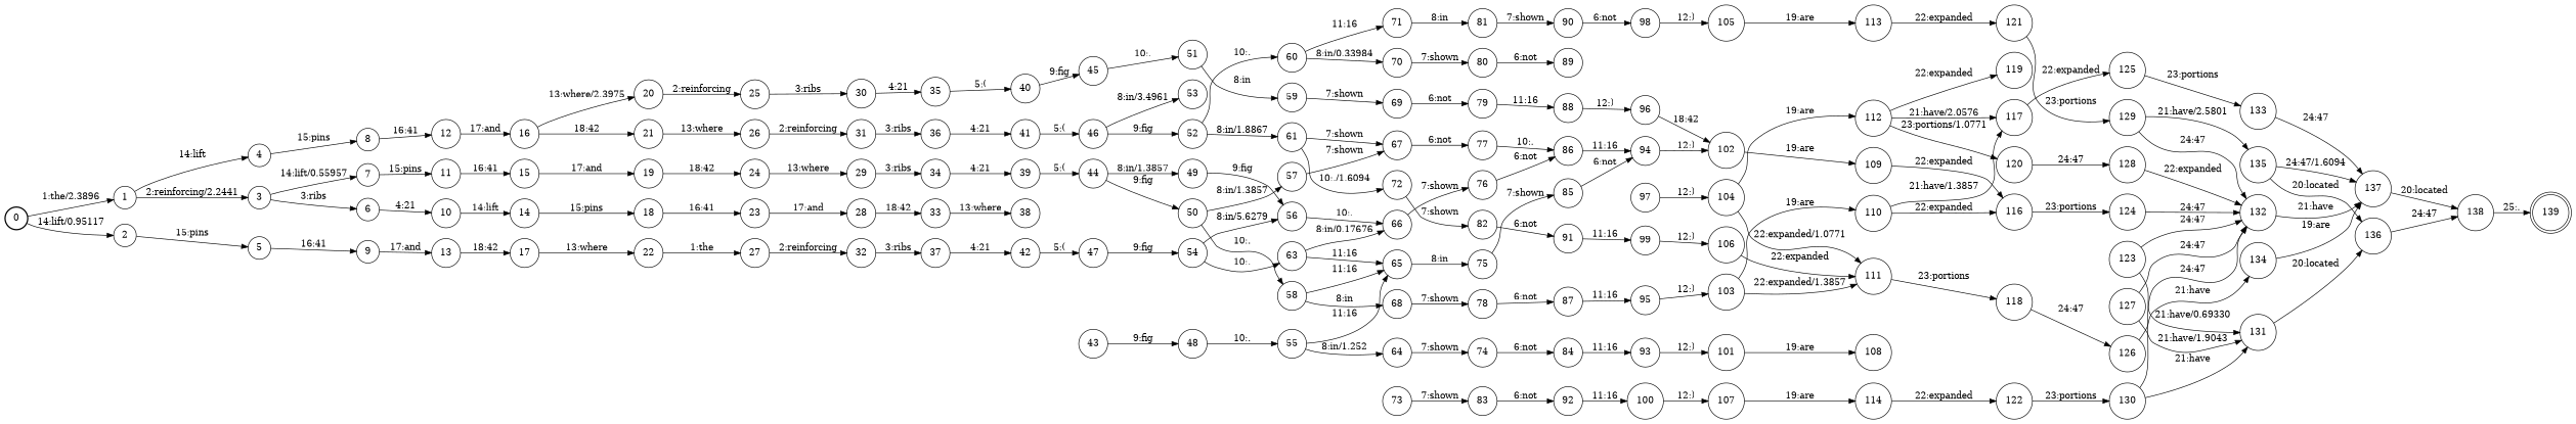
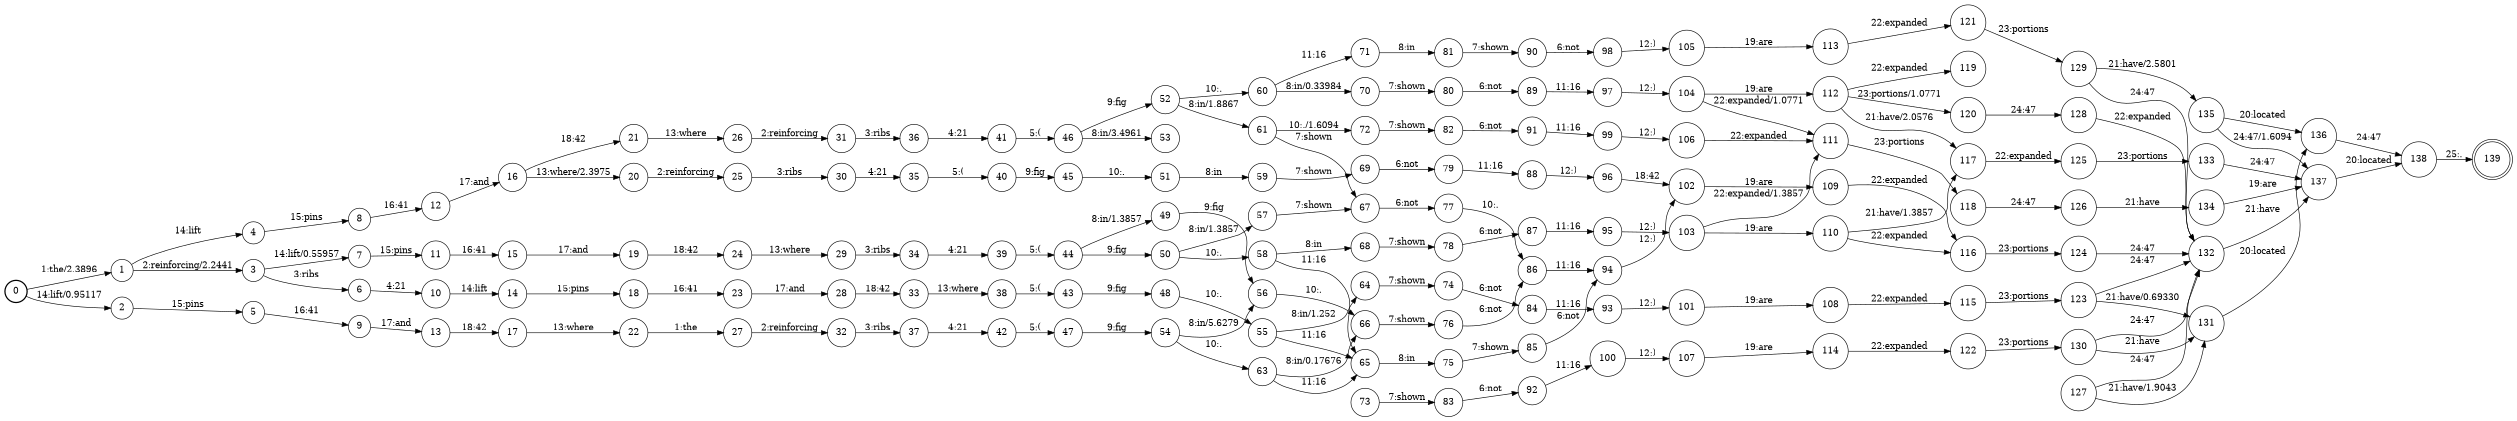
  digraph {
    nodesep=0.25
    rankdir=LR
    ranksep=0.4
    node [fontsize=14 shape=circle style=solid]
    edge [fontsize=14]
    n1 [label=0 style=bold]
    n2 [label=1]
    n3 [label=2]
    n4 [label=3]
    n5 [label=4]
    n6 [label=5]
    n7 [label=6]
    n8 [label=7]
    n9 [label=8]
    n10 [label=9]
    n11 [label=10]
    n12 [label=11]
    n13 [label=12]
    n14 [label=13]
    n15 [label=14]
    n16 [label=15]
    n17 [label=16]
    n18 [label=17]
    n19 [label=18]
    n20 [label=19]
    n21 [label=20]
    n22 [label=21]
    n23 [label=22]
    n24 [label=23]
    n25 [label=24]
    n26 [label=25]
    n27 [label=26]
    n28 [label=27]
    n29 [label=28]
    n30 [label=29]
    n31 [label=30]
    n32 [label=31]
    n33 [label=32]
    n34 [label=33]
    n35 [label=34]
    n36 [label=35]
    n37 [label=36]
    n38 [label=37]
    n39 [label=38]
    n40 [label=39]
    n41 [label=40]
    n42 [label=41]
    n43 [label=42]
    n44 [label=43]
    n45 [label=44]
    n46 [label=45]
    n47 [label=46]
    n48 [label=47]
    n49 [label=48]
    n50 [label=49]
    n51 [label=50]
    n52 [label=51]
    n53 [label=53]
    n54 [label=52]
    n55 [label=54]
    n56 [label=55]
    n57 [label=56]
    n58 [label=57]
    n59 [label=58]
    n60 [label=59]
    n61 [label=61]
    n62 [label=60]
    n63 [label=63]
    n64 [label=64]
    n65 [label=65]
    n66 [label=66]
    n67 [label=67]
    n68 [label=68]
    n69 [label=69]
    n70 [label=72]
    n71 [label=70]
    n72 [label=71]
    n73 [label=74]
    n74 [label=75]
    n75 [label=76]
    n76 [label=77]
    n77 [label=78]
    n78 [label=79]
    n79 [label=82]
    n80 [label=80]
    n81 [label=81]
    n82 [label=73]
    n83 [label=83]
    n84 [label=84]
    n85 [label=85]
    n86 [label=86]
    n87 [label=87]
    n88 [label=88]
    n89 [label=89]
    n90 [label=90]
    n91 [label=91]
    n92 [label=92]
    n93 [label=93]
    n94 [label=94]
    n95 [label=95]
    n96 [label=96]
    n97 [label=97]
    n98 [label=98]
    n99 [label=99]
    n100 [label=100]
    n101 [label=101]
    n102 [label=102]
    n103 [label=103]
    n104 [label=104]
    n105 [label=105]
    n106 [label=106]
    n107 [label=107]
    n108 [label=108]
    n109 [label=109]
    n110 [label=110]
    n111 [label=111]
    n112 [label=112]
    n113 [label=113]
    n114 [label=114]
+   n115 [label=115]
    n116 [label=116]
    n117 [label=117]
    n118 [label=118]
    n119 [label=119]
    n120 [label=120]
    n121 [label=121]
    n122 [label=122]
    n123 [label=123]
    n124 [label=124]
    n125 [label=125]
    n126 [label=126]
    n127 [label=128]
    n128 [label=129]
    n129 [label=130]
    n130 [label=131]
    n131 [label=132]
    n132 [label=133]
    n133 [label=134]
    n134 [label=127]
    n135 [label=135]
    n136 [label=136]
    n137 [label=137]
    n138 [label=138]
    n139 [label=139 shape=doublecircle]
    n1 -> n2 [label="1:the/2.3896"]
    n1 -> n3 [label="14:lift/0.95117"]
    n2 -> n4 [label="2:reinforcing/2.2441"]
    n2 -> n5 [label="14:lift"]
    n3 -> n6 [label="15:pins"]
    n4 -> n7 [label="3:ribs"]
    n4 -> n8 [label="14:lift/0.55957"]
    n5 -> n9 [label="15:pins"]
    n6 -> n10 [label="16:41"]
    n7 -> n11 [label="4:21"]
    n8 -> n12 [label="15:pins"]
    n9 -> n13 [label="16:41"]
    n10 -> n14 [label="17:and"]
    n11 -> n15 [label="14:lift"]
    n12 -> n16 [label="16:41"]
    n13 -> n17 [label="17:and"]
    n14 -> n18 [label="18:42"]
    n15 -> n19 [label="15:pins"]
    n16 -> n20 [label="17:and"]
    n17 -> n21 [label="13:where/2.3975"]
    n17 -> n22 [label="18:42"]
    n18 -> n23 [label="13:where"]
    n19 -> n24 [label="16:41"]
    n20 -> n25 [label="18:42"]
    n21 -> n26 [label="2:reinforcing"]
    n22 -> n27 [label="13:where"]
    n23 -> n28 [label="1:the"]
    n24 -> n29 [label="17:and"]
    n25 -> n30 [label="13:where"]
    n26 -> n31 [label="3:ribs"]
    n27 -> n32 [label="2:reinforcing"]
    n28 -> n33 [label="2:reinforcing"]
    n29 -> n34 [label="18:42"]
    n30 -> n35 [label="3:ribs"]
    n31 -> n36 [label="4:21"]
    n32 -> n37 [label="3:ribs"]
    n33 -> n38 [label="3:ribs"]
    n34 -> n39 [label="13:where"]
    n35 -> n40 [label="4:21"]
    n36 -> n41 [label="5:("]
    n37 -> n42 [label="4:21"]
    n38 -> n43 [label="4:21"]
+   n39 -> n44 [label="5:("]
    n40 -> n45 [label="5:("]
    n41 -> n46 [label="9:fig"]
    n42 -> n47 [label="5:("]
    n43 -> n48 [label="5:("]
    n44 -> n49 [label="9:fig"]
    n45 -> n50 [label="8:in/1.3857"]
    n45 -> n51 [label="9:fig"]
    n46 -> n52 [label="10:."]
    n47 -> n53 [label="8:in/3.4961"]
    n47 -> n54 [label="9:fig"]
    n48 -> n55 [label="9:fig"]
    n49 -> n56 [label="10:."]
    n50 -> n57 [label="9:fig"]
    n51 -> n58 [label="8:in/1.3857"]
    n51 -> n59 [label="10:."]
    n52 -> n60 [label="8:in"]
    n54 -> n61 [label="8:in/1.8867"]
    n54 -> n62 [label="10:."]
    n55 -> n57 [label="8:in/5.6279"]
    n55 -> n63 [label="10:."]
    n56 -> n64 [label="8:in/1.252"]
    n56 -> n65 [label="11:16"]
    n57 -> n66 [label="10:."]
    n58 -> n67 [label="7:shown"]
    n59 -> n65 [label="11:16"]
    n59 -> n68 [label="8:in"]
    n60 -> n69 [label="7:shown"]
    n61 -> n67 [label="7:shown"]
    n61 -> n70 [label="10:./1.6094"]
    n62 -> n71 [label="8:in/0.33984"]
    n62 -> n72 [label="11:16"]
    n63 -> n65 [label="11:16"]
    n63 -> n66 [label="8:in/0.17676"]
    n64 -> n73 [label="7:shown"]
    n65 -> n74 [label="8:in"]
    n66 -> n75 [label="7:shown"]
    n67 -> n76 [label="6:not"]
    n68 -> n77 [label="7:shown"]
    n69 -> n78 [label="6:not"]
    n70 -> n79 [label="7:shown"]
    n71 -> n80 [label="7:shown"]
    n72 -> n81 [label="8:in"]
    n73 -> n84 [label="6:not"]
    n74 -> n85 [label="7:shown"]
    n75 -> n86 [label="6:not"]
    n76 -> n86 [label="10:."]
    n77 -> n87 [label="6:not"]
    n78 -> n88 [label="11:16"]
    n79 -> n91 [label="6:not"]
    n80 -> n89 [label="6:not"]
    n81 -> n90 [label="7:shown"]
    n82 -> n83 [label="7:shown"]
    n83 -> n92 [label="6:not"]
    n84 -> n93 [label="11:16"]
    n85 -> n94 [label="6:not"]
    n86 -> n94 [label="11:16"]
    n87 -> n95 [label="11:16"]
    n88 -> n96 [label="12:)"]
+   n89 -> n97 [label="11:16"]
    n90 -> n98 [label="6:not"]
    n91 -> n99 [label="11:16"]
    n92 -> n100 [label="11:16"]
    n93 -> n101 [label="12:)"]
    n94 -> n102 [label="12:)"]
    n95 -> n103 [label="12:)"]
    n96 -> n102 [label="18:42"]
    n97 -> n104 [label="12:)"]
    n98 -> n105 [label="12:)"]
    n99 -> n106 [label="12:)"]
    n100 -> n107 [label="12:)"]
    n101 -> n108 [label="19:are"]
    n102 -> n109 [label="19:are"]
    n103 -> n110 [label="19:are"]
    n103 -> n111 [label="22:expanded/1.3857"]
    n104 -> n111 [label="22:expanded/1.0771"]
    n104 -> n112 [label="19:are"]
    n105 -> n113 [label="19:are"]
    n106 -> n111 [label="22:expanded"]
    n107 -> n114 [label="19:are"]
+   n108 -> n115 [label="22:expanded"]
    n109 -> n116 [label="22:expanded"]
    n110 -> n116 [label="22:expanded"]
    n110 -> n117 [label="21:have/1.3857"]
    n111 -> n118 [label="23:portions"]
    n112 -> n117 [label="21:have/2.0576"]
    n112 -> n119 [label="22:expanded"]
    n112 -> n120 [label="23:portions/1.0771"]
    n113 -> n121 [label="22:expanded"]
    n114 -> n122 [label="22:expanded"]
+   n115 -> n123 [label="23:portions"]
    n116 -> n124 [label="23:portions"]
    n117 -> n125 [label="22:expanded"]
    n118 -> n126 [label="24:47"]
    n120 -> n127 [label="24:47"]
    n121 -> n128 [label="23:portions"]
    n122 -> n129 [label="23:portions"]
    n123 -> n130 [label="21:have/0.69330"]
    n123 -> n131 [label="24:47"]
    n124 -> n131 [label="24:47"]
    n125 -> n132 [label="23:portions"]
    n126 -> n133 [label="21:have"]
    n127 -> n131 [label="22:expanded"]
    n128 -> n131 [label="24:47"]
    n128 -> n135 [label="21:have/2.5801"]
    n129 -> n130 [label="21:have"]
    n129 -> n131 [label="24:47"]
    n130 -> n136 [label="20:located"]
    n131 -> n137 [label="21:have"]
    n132 -> n137 [label="24:47"]
    n133 -> n137 [label="19:are"]
    n134 -> n130 [label="21:have/1.9043"]
    n134 -> n131 [label="24:47"]
    n135 -> n136 [label="20:located"]
    n135 -> n137 [label="24:47/1.6094"]
    n136 -> n138 [label="24:47"]
    n137 -> n138 [label="20:located"]
    n138 -> n139 [label="25:."]
  }
